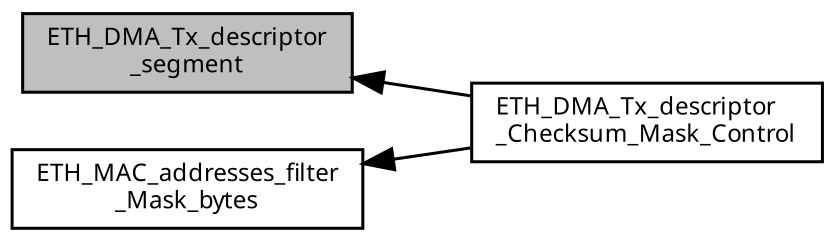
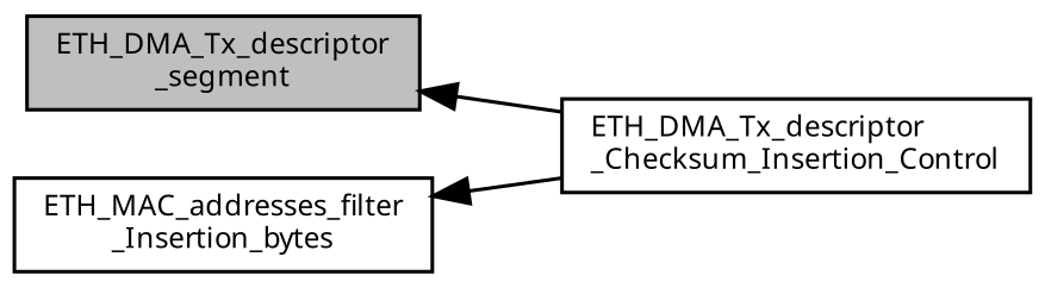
  digraph {
    rankdir=LR
    node [color=black fillcolor=white fontname=Sans fontsize=8 shape=record style=filled]
    edge [dir=back fontname=Sans fontsize=8 labelfontname=Sans labelfontsize=8 shape=plaintext style=solid]
-   n1 [height=0.2 label="ETH_DMA_Tx_descriptor\l_Checksum_Mask_Control" width=0.4]
+   n1 [height=0.2 label="ETH_DMA_Tx_descriptor\l_Checksum_Insertion_Control" width=0.4]
    n2 [fillcolor=grey75 fontcolor=black height=0.2 label="ETH_DMA_Tx_descriptor\l_segment" width=0.4]
-   n3 [height=0.2 label="ETH_MAC_addresses_filter\l_Mask_bytes" width=0.4]
+   n3 [height=0.2 label="ETH_MAC_addresses_filter\l_Insertion_bytes" width=0.4]
    n2 -> n1
    n3 -> n1
  }
